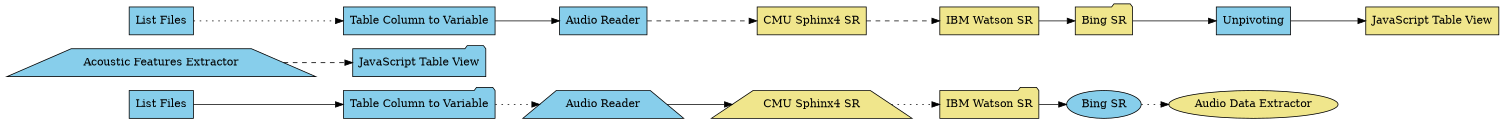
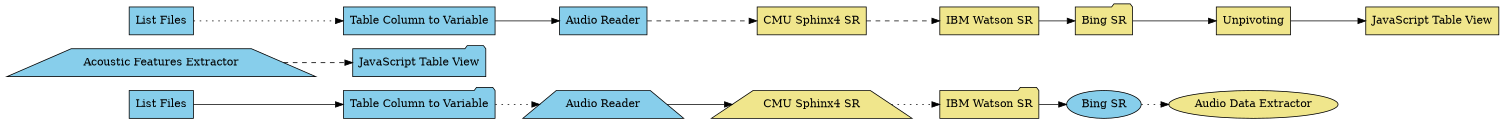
  digraph {
    rankdir=LR
    node [fillcolor=skyblue shape=box style=filled]
    edge [style=solid]
    n1 [label="Audio Reader" shape=trapezium]
    n2 [fillcolor=khaki label="CMU Sphinx4 SR" shape=trapezium]
    n3 [fillcolor=khaki label="IBM Watson SR" shape=folder]
    n4 [label="Bing SR" shape=ellipse]
    n5 [fillcolor=khaki label="Audio Data Extractor" shape=ellipse]
    n6 [label="Acoustic Features Extractor" shape=trapezium]
    n7 [label="JavaScript Table View" shape=folder]
    n8 [fillcolor=khaki label="CMU Sphinx4 SR"]
    n9 [fillcolor=khaki label="IBM Watson SR"]
    n10 [fillcolor=khaki label="Bing SR" shape=folder]
    n11 [label="Audio Reader"]
-   n12 [label=Unpivoting]
+   n12 [fillcolor=khaki label=Unpivoting]
    n13 [fillcolor=khaki label="JavaScript Table View"]
    n14 [label="List Files"]
    n15 [label="Table Column to Variable" shape=folder]
    n16 [label="List Files"]
    n17 [label="Table Column to Variable"]
    n1 -> n2
    n2 -> n3 [style=dotted]
    n3 -> n4
    n4 -> n5 [style=dotted]
    n6 -> n7 [style=dashed]
    n8 -> n9 [style=dashed]
    n9 -> n10
    n10 -> n12
    n11 -> n8 [style=dashed]
    n12 -> n13
    n14 -> n15
    n15 -> n1 [style=dotted]
    n16 -> n17 [style=dotted]
    n17 -> n11
  }
